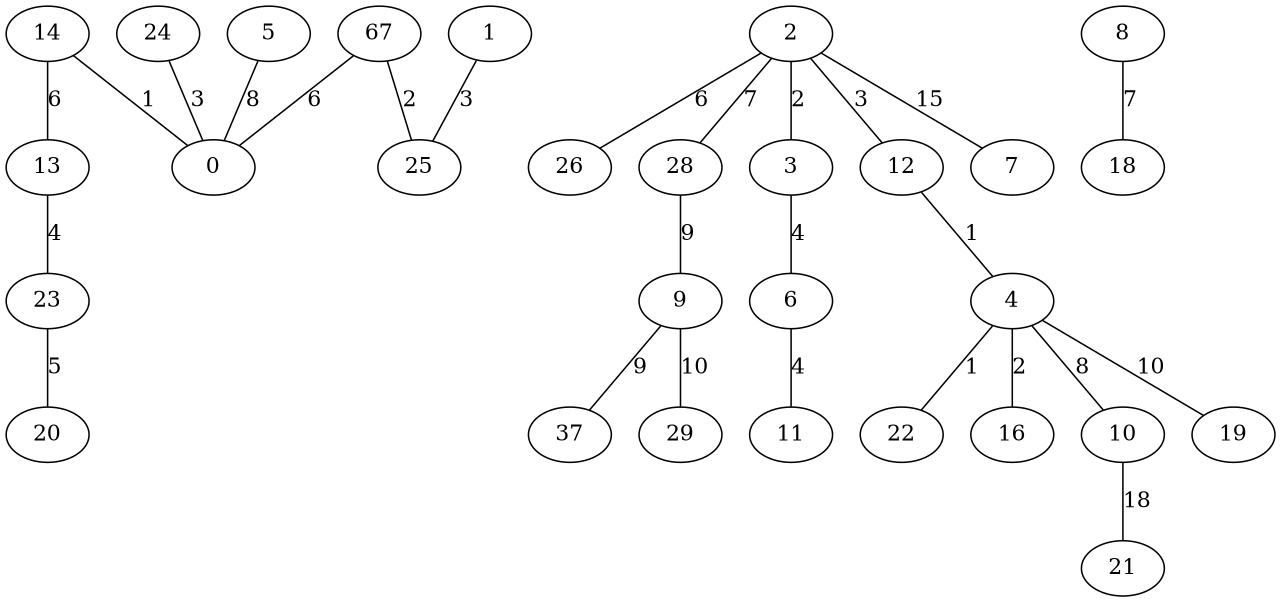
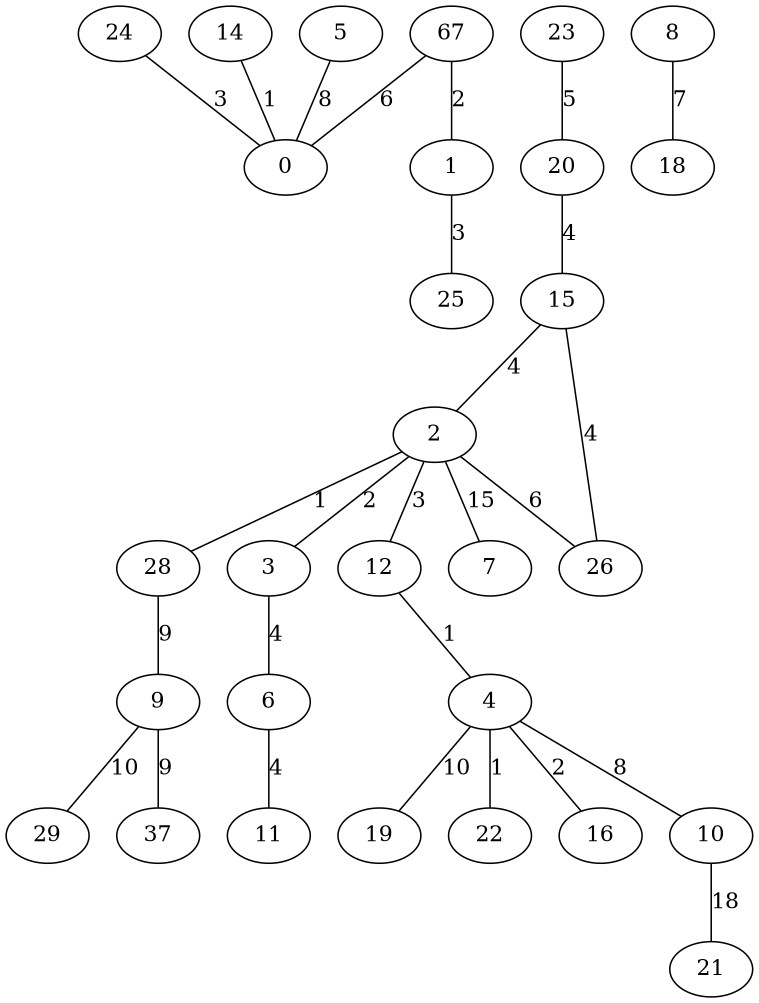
  graph {
    14
    0
-   13
    23
    24
    n6 [label=67]
    1
    25
    20
+   15
    2
    26
    28
    3
    12
    7
    9
    6
    4
    8
    18
    n22 [label=37]
    29
    11
    22
    16
    10
    19
    21
    5
    14 -- 0 [label=1]
-   14 -- 13 [label=6]
-   13 -- 23 [label=4]
    23 -- 20 [label=5]
    24 -- 0 [label=3]
    n6 -- 0 [label=6]
-   n6 -- 25 [label=2]
+   n6 -- 1 [label=2]
    1 -- 25 [label=3]
+   20 -- 15 [label=4]
+   15 -- 2 [label=4]
+   15 -- 26 [label=4]
    2 -- 26 [label=6]
-   2 -- 28 [label=7]
+   2 -- 28 [label=1]
    2 -- 3 [label=2]
    2 -- 12 [label=3]
    2 -- 7 [label=15]
    28 -- 9 [label=9]
    3 -- 6 [label=4]
    12 -- 4 [label=1]
    9 -- n22 [label=9]
    9 -- 29 [label=10]
    6 -- 11 [label=4]
    4 -- 22 [label=1]
    4 -- 16 [label=2]
    4 -- 10 [label=8]
    4 -- 19 [label=10]
    8 -- 18 [label=7]
    10 -- 21 [label=18]
    5 -- 0 [label=8]
  }
